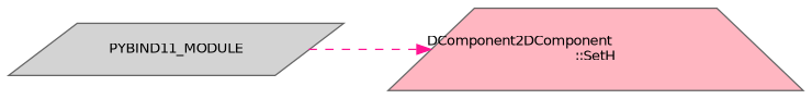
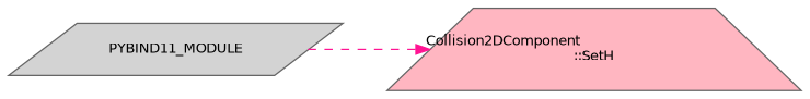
  digraph {
    rankdir=RL
    node [fontname=Helvetica fontsize=10 style=filled]
-   n1 [color=gray40 fillcolor=lightpink fontcolor=black height=0.2 label="DComponent2DComponent\l::SetH" shape=trapezium width=0.4]
+   n1 [color=gray40 fillcolor=lightpink fontcolor=black height=0.2 label="Collision2DComponent\l::SetH" shape=trapezium width=0.4]
    n2 [color=grey40 fillcolor=lightgrey height=0.2 label=PYBIND11_MODULE shape=parallelogram width=0.4]
    n1 -> n2 [color=deeppink dir=back fontname=Helvetica fontsize=10 labelfontname=Helvetica labelfontsize=10 style=dashed]
  }
